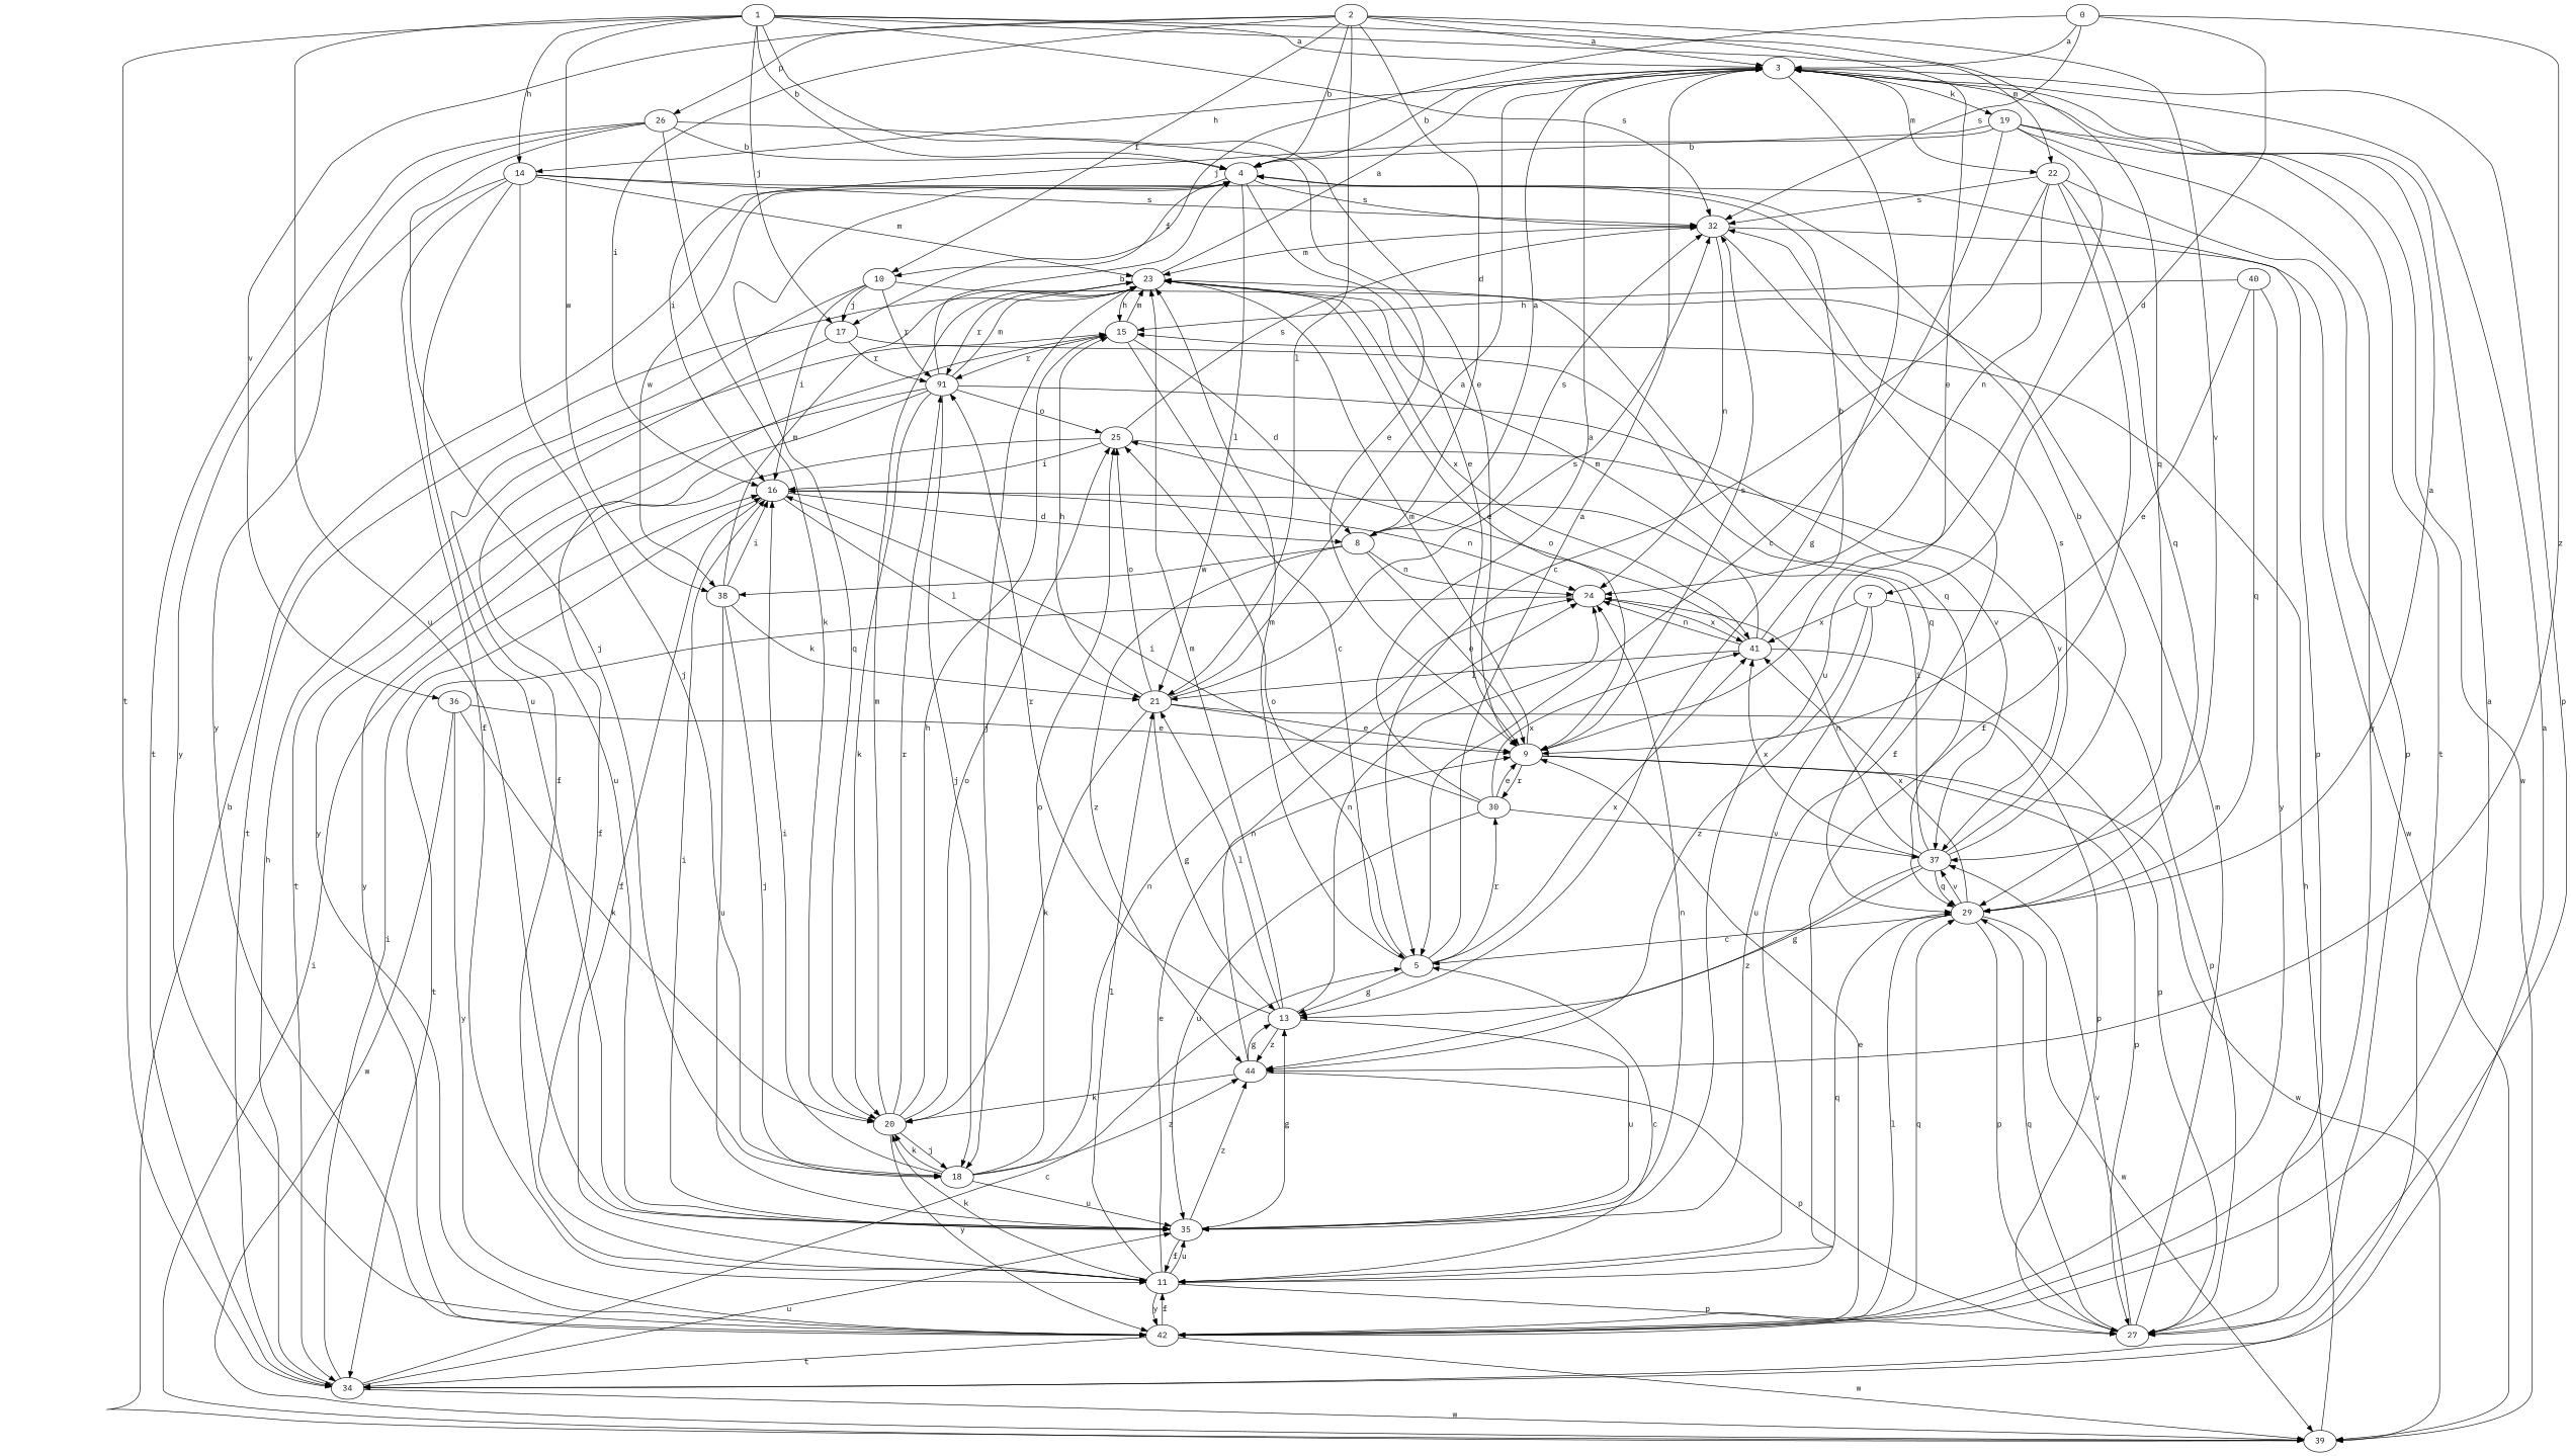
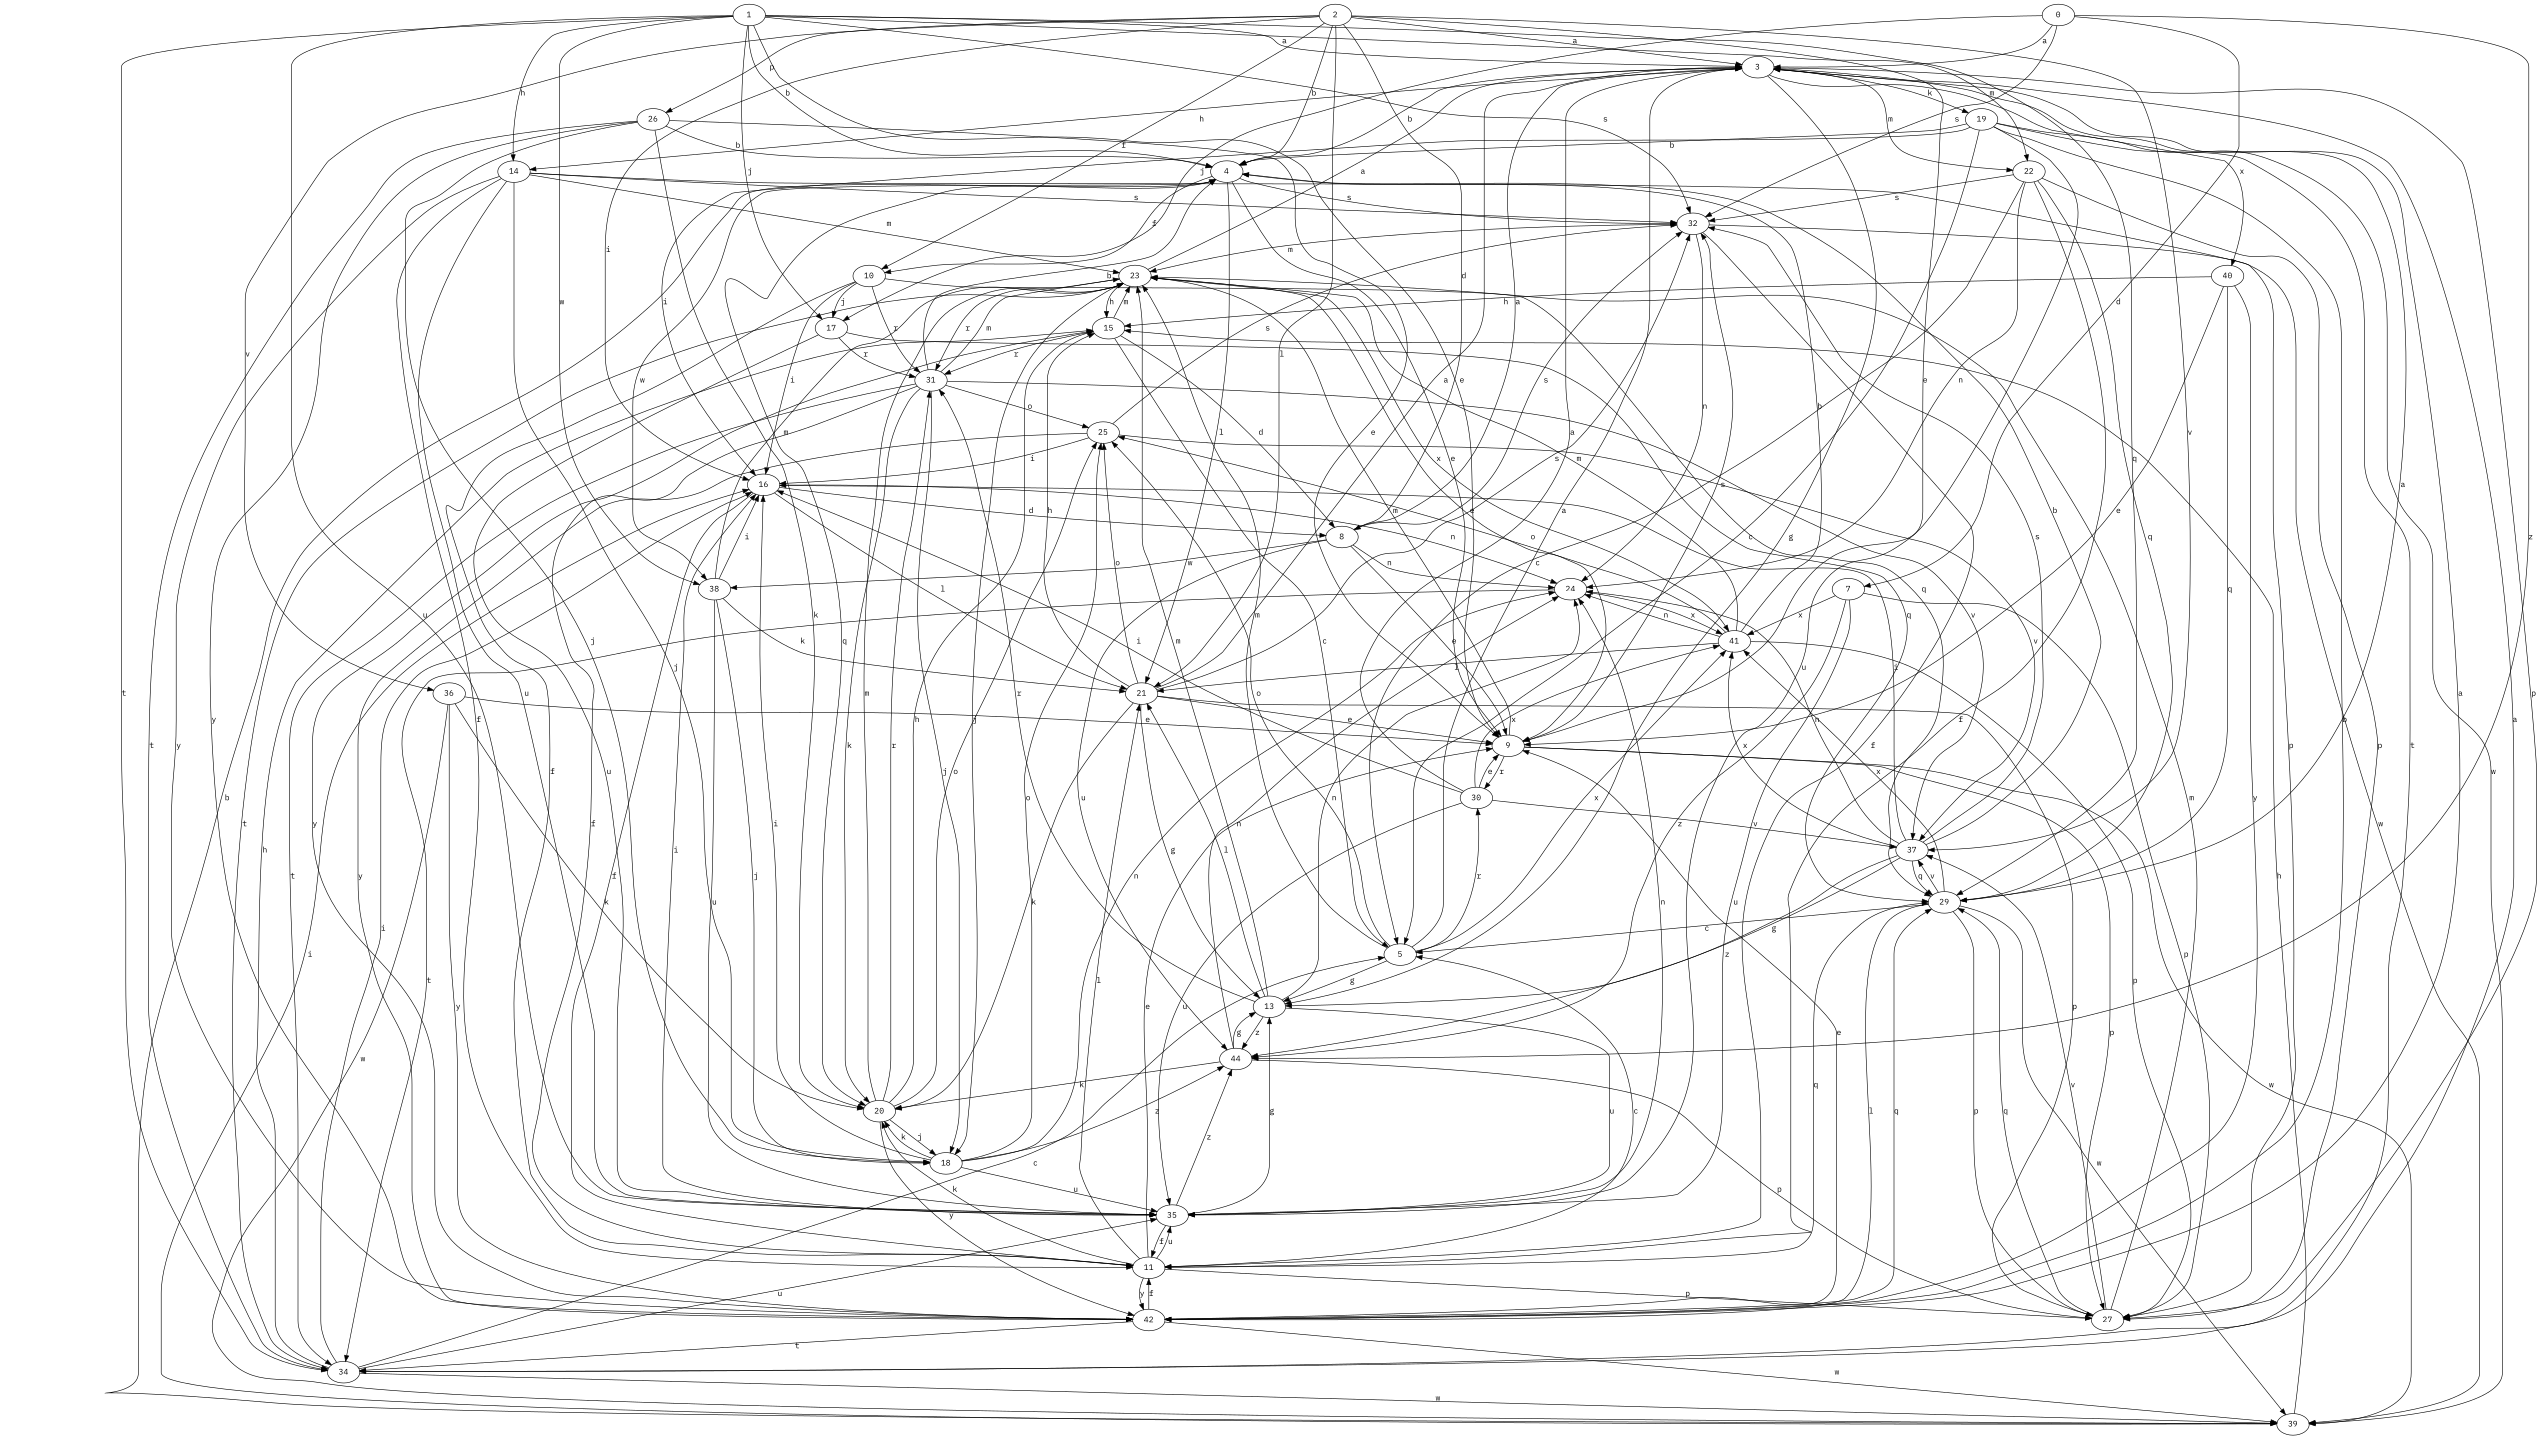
  strict digraph {
    fontname="IBM Plex Mono"
    node [fontname="IBM Plex Mono"]
    edge [fontname="IBM Plex Mono"]
    0
    3
    7
    17
    32
    44
    4
    14
    22
    13
    19
    27
    40
    35
    41
    29
-   31 [label=91]
+   31
    23
    24
    39
    11
    20
    1
    9
    34
    38
    10
    21
    30
    42
    18
    5
    37
    16
    15
    2
    8
    26
    36
    25
    0 -> 3 [label=a]
    0 -> 7 [label=d]
    0 -> 17 [label=j]
    0 -> 32 [label=s]
    0 -> 44 [label=z]
    3 -> 4 [label=b]
    3 -> 14 [label=h]
    3 -> 22 [label=m]
    3 -> 13 [label=g]
    3 -> 19 [label=k]
    3 -> 27 [label=p]
+   3 -> 40 [label=x]
    7 -> 44 [label=z]
    7 -> 27 [label=p]
    7 -> 35 [label=u]
    7 -> 41 [label=x]
    17 -> 35 [label=u]
    17 -> 29 [label=q]
    17 -> 31 [label=r]
    32 -> 23 [label=m]
    32 -> 24 [label=n]
    32 -> 39 [label=w]
    32 -> 11 [label=f]
    44 -> 13 [label=g]
    44 -> 27 [label=p]
    44 -> 24 [label=n]
    44 -> 20 [label=k]
    4 -> 32 [label=s]
    4 -> 20 [label=q]
    4 -> 9 [label=e]
    4 -> 38 [label=w]
    4 -> 10 [label=f]
    4 -> 21 [label=l]
    14 -> 32 [label=s]
    14 -> 27 [label=p]
    14 -> 35 [label=u]
    14 -> 23 [label=m]
    14 -> 11 [label=f]
    14 -> 42 [label=y]
    14 -> 18 [label=j]
    22 -> 32 [label=s]
    22 -> 27 [label=p]
    22 -> 29 [label=q]
    22 -> 24 [label=n]
    22 -> 11 [label=f]
    22 -> 5 [label=c]
    13 -> 44 [label=z]
    13 -> 35 [label=u]
    13 -> 31 [label=r]
    13 -> 23 [label=m]
    13 -> 24 [label=n]
    13 -> 21 [label=l]
    19 -> 4 [label=b]
    19 -> 35 [label=u]
    19 -> 39 [label=w]
    19 -> 34 [label=t]
-   19 -> 42 [label=y]
+   19 -> 42 [label=b]
    19 -> 5 [label=c]
    19 -> 16 [label=i]
    27 -> 29 [label=q]
    27 -> 23 [label=m]
    27 -> 37 [label=v]
    40 -> 29 [label=q]
    40 -> 9 [label=e]
    40 -> 42 [label=y]
    40 -> 15 [label=h]
    35 -> 44 [label=z]
    35 -> 13 [label=g]
    35 -> 24 [label=n]
    35 -> 11 [label=f]
    35 -> 16 [label=i]
    41 -> 4 [label=b]
    41 -> 27 [label=p]
    41 -> 23 [label=m]
    41 -> 24 [label=n]
    41 -> 21 [label=l]
    41 -> 25 [label=o]
    29 -> 3 [label=a]
    29 -> 27 [label=p]
    29 -> 41 [label=x]
    29 -> 39 [label=w]
    29 -> 42 [label=l]
    29 -> 5 [label=c]
    29 -> 37 [label=v]
    31 -> 4 [label=b]
    31 -> 23 [label=m]
    31 -> 11 [label=f]
    31 -> 20 [label=k]
    31 -> 34 [label=t]
    31 -> 18 [label=j]
    31 -> 37 [label=v]
    31 -> 25 [label=o]
    23 -> 3 [label=a]
    23 -> 41 [label=x]
    23 -> 31 [label=r]
    23 -> 9 [label=e]
    23 -> 34 [label=t]
    23 -> 18 [label=j]
    23 -> 15 [label=h]
    24 -> 41 [label=x]
    24 -> 34 [label=t]
    39 -> 4 [label=b]
    39 -> 16 [label=i]
    39 -> 15 [label=h]
    11 -> 27 [label=p]
    11 -> 35 [label=u]
    11 -> 29 [label=q]
    11 -> 20 [label=k]
    11 -> 9 [label=e]
    11 -> 21 [label=l]
    11 -> 42 [label=y]
    11 -> 5 [label=c]
    20 -> 31 [label=r]
    20 -> 23 [label=m]
    20 -> 42 [label=y]
    20 -> 18 [label=j]
    20 -> 15 [label=h]
    20 -> 25 [label=o]
    1 -> 3 [label=a]
    1 -> 17 [label=j]
    1 -> 32 [label=s]
    1 -> 4 [label=b]
    1 -> 14 [label=h]
    1 -> 22 [label=m]
    1 -> 35 [label=u]
    1 -> 29 [label=q]
    1 -> 9 [label=e]
    1 -> 34 [label=t]
    1 -> 38 [label=w]
    9 -> 32 [label=s]
    9 -> 27 [label=p]
    9 -> 23 [label=m]
    9 -> 39 [label=w]
    9 -> 30 [label=r]
    34 -> 3 [label=a]
    34 -> 35 [label=u]
    34 -> 39 [label=w]
    34 -> 5 [label=c]
    34 -> 16 [label=i]
    34 -> 15 [label=h]
    38 -> 35 [label=u]
    38 -> 23 [label=m]
    38 -> 21 [label=k]
    38 -> 18 [label=j]
    38 -> 16 [label=i]
    10 -> 17 [label=j]
    10 -> 29 [label=q]
    10 -> 31 [label=r]
    10 -> 11 [label=f]
    10 -> 16 [label=i]
    21 -> 3 [label=a]
    21 -> 32 [label=s]
    21 -> 13 [label=g]
    21 -> 27 [label=p]
    21 -> 20 [label=k]
    21 -> 9 [label=e]
    21 -> 15 [label=h]
    21 -> 25 [label=o]
    30 -> 3 [label=a]
    30 -> 35 [label=u]
    30 -> 41 [label=x]
    30 -> 9 [label=e]
    30 -> 37 [label=v]
    30 -> 16 [label=i]
    42 -> 3 [label=a]
    42 -> 29 [label=q]
    42 -> 39 [label=w]
    42 -> 11 [label=f]
    42 -> 9 [label=e]
    42 -> 34 [label=t]
    18 -> 44 [label=z]
    18 -> 35 [label=u]
    18 -> 24 [label=n]
    18 -> 20 [label=k]
    18 -> 16 [label=i]
    18 -> 25 [label=o]
    5 -> 3 [label=a]
    5 -> 13 [label=g]
    5 -> 41 [label=x]
    5 -> 23 [label=m]
    5 -> 30 [label=r]
    5 -> 25 [label=o]
    37 -> 32 [label=s]
    37 -> 44 [label=z]
    37 -> 4 [label=b]
    37 -> 13 [label=g]
    37 -> 41 [label=x]
    37 -> 29 [label=q]
    37 -> 24 [label=n]
    37 -> 16 [label=i]
    16 -> 24 [label=n]
    16 -> 11 [label=f]
    16 -> 21 [label=l]
    16 -> 8 [label=d]
    15 -> 31 [label=r]
    15 -> 23 [label=m]
    15 -> 42 [label=y]
    15 -> 5 [label=c]
    15 -> 8 [label=d]
    2 -> 3 [label=a]
    2 -> 4 [label=b]
    2 -> 9 [label=e]
    2 -> 10 [label=f]
    2 -> 21 [label=l]
    2 -> 37 [label=v]
    2 -> 16 [label=i]
    2 -> 8 [label=d]
    2 -> 26 [label=p]
    2 -> 36 [label=v]
    8 -> 3 [label=a]
    8 -> 32 [label=s]
-   8 -> 44 [label=z]
+   8 -> 44 [label=u]
    8 -> 24 [label=n]
    8 -> 9 [label=e]
    8 -> 38 [label=w]
    26 -> 4 [label=b]
    26 -> 20 [label=k]
    26 -> 9 [label=e]
    26 -> 34 [label=t]
    26 -> 42 [label=y]
    26 -> 18 [label=j]
    36 -> 39 [label=w]
    36 -> 20 [label=k]
    36 -> 9 [label=e]
    36 -> 42 [label=y]
    25 -> 32 [label=s]
    25 -> 42 [label=y]
    25 -> 37 [label=v]
    25 -> 16 [label=i]
  }
